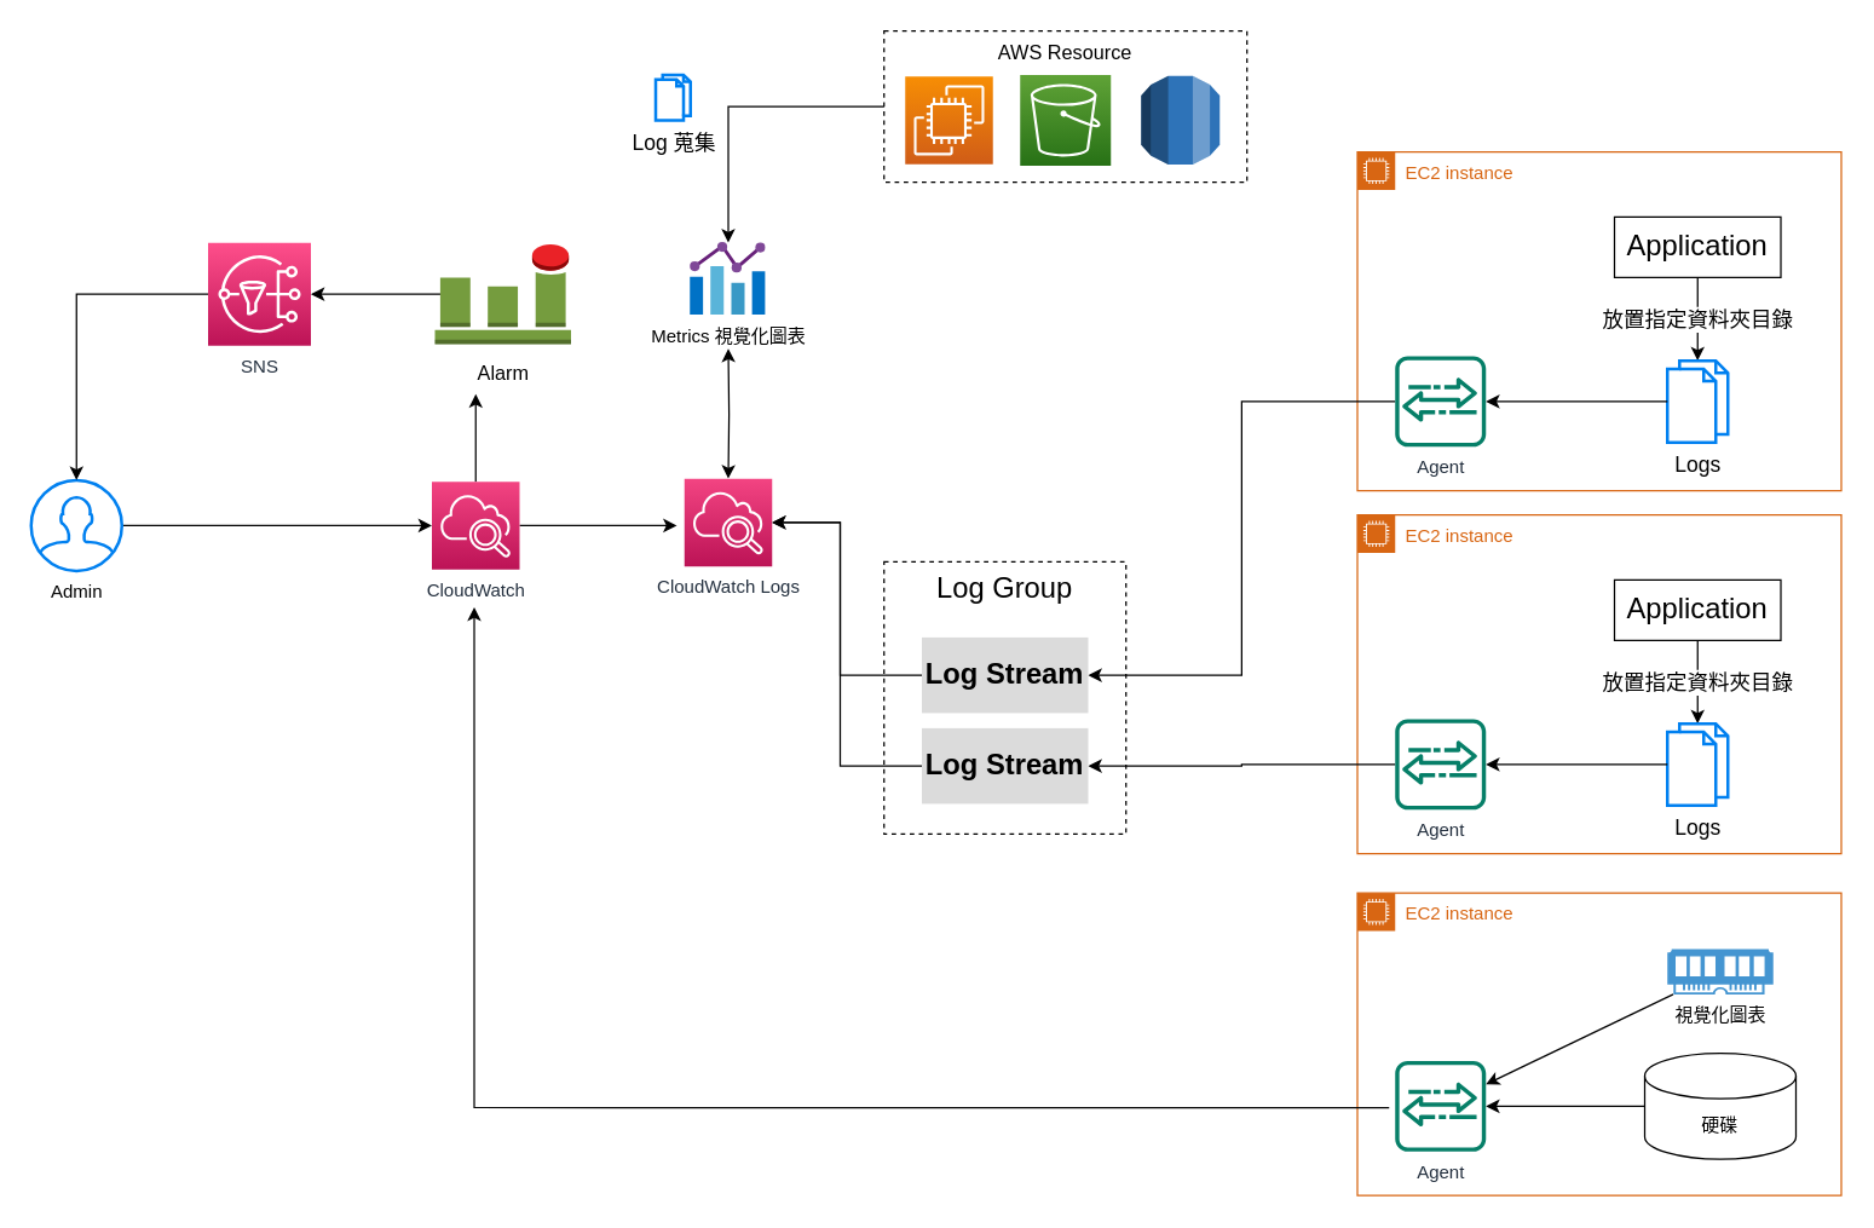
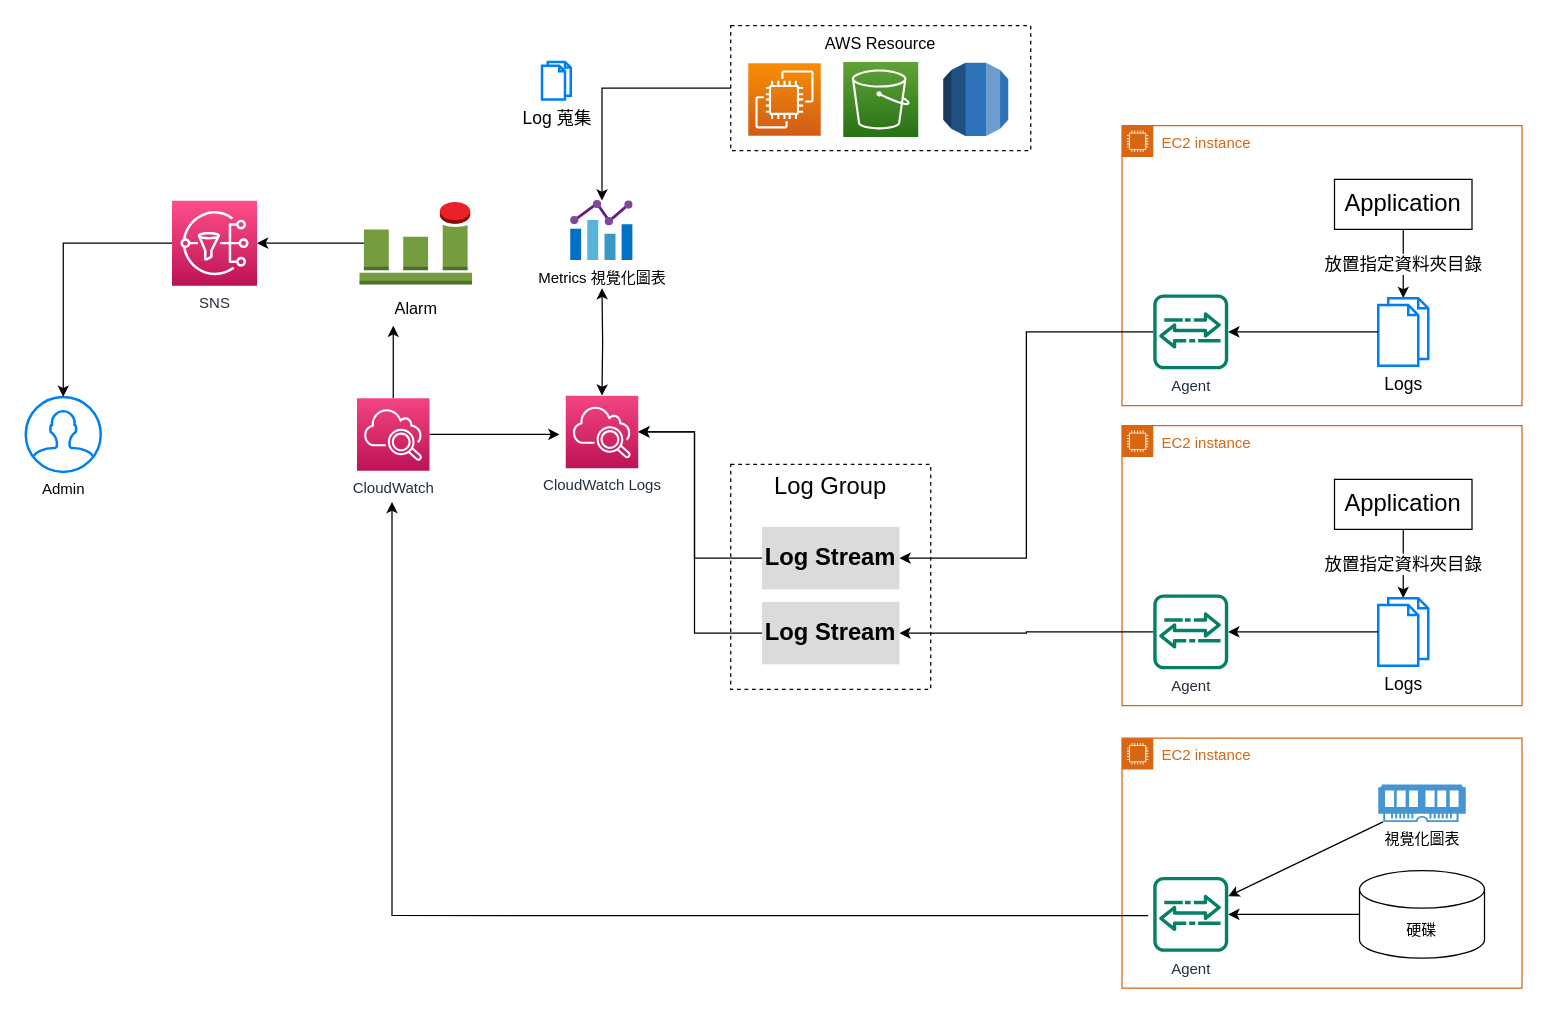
  <mxCell id="0" />
  <mxCell id="1" parent="0" />
  <mxCell id="2" value="EC2 instance" style="points=[[0,0],[0.25,0],[0.5,0],[0.75,0],[1,0],[1,0.25],[1,0.5],[1,0.75],[1,1],[0.75,1],[0.5,1],[0.25,1],[0,1],[0,0.75],[0,0.5],[0,0.25]];outlineConnect=0;gradientColor=none;html=1;whiteSpace=wrap;fontSize=12;fontStyle=0;container=1;pointerEvents=0;collapsible=0;recursiveResize=0;shape=mxgraph.aws4.group;grIcon=mxgraph.aws4.group_ec2_instance_contents;strokeColor=#D86613;fillColor=none;verticalAlign=top;align=left;spacingLeft=30;fontColor=#D86613;dashed=0;" parent="1" vertex="1"><mxGeometry x="897" y="340" width="320" height="224" as="geometry" /></mxCell>
  <mxCell id="3" value="放置指定資料夾目錄" style="edgeStyle=none;rounded=0;orthogonalLoop=1;jettySize=auto;html=1;fontSize=14;startArrow=none;startFill=0;" parent="2" source="4" target="5" edge="1"><mxGeometry relative="1" as="geometry" /></mxCell>
  <mxCell id="4" value="&lt;font style=&quot;font-size: 19px;&quot;&gt;Application&lt;/font&gt;" style="rounded=0;whiteSpace=wrap;html=1;fontSize=19;" parent="2" vertex="1"><mxGeometry x="170" y="43" width="110" height="40" as="geometry" /></mxCell>
  <mxCell id="5" value="Logs" style="html=1;verticalLabelPosition=bottom;align=center;labelBackgroundColor=#ffffff;verticalAlign=top;strokeWidth=2;strokeColor=#0080F0;shadow=0;dashed=0;shape=mxgraph.ios7.icons.documents;fontSize=14;" parent="2" vertex="1"><mxGeometry x="205" y="138" width="40" height="54" as="geometry" /></mxCell>
- <mxCell id="6" style="edgeStyle=orthogonalEdgeStyle;rounded=0;orthogonalLoop=1;jettySize=auto;html=1;entryX=0;entryY=0.5;entryDx=0;entryDy=0;entryPerimeter=0;fontSize=19;startArrow=none;startFill=0;" parent="1" source="7" target="33" edge="1"><mxGeometry relative="1" as="geometry" /></mxCell>
  <mxCell id="7" value="Admin" style="html=1;verticalLabelPosition=bottom;align=center;labelBackgroundColor=#ffffff;verticalAlign=top;strokeWidth=2;strokeColor=#0080F0;shadow=0;dashed=0;shape=mxgraph.ios7.icons.user;" parent="1" vertex="1"><mxGeometry x="20" y="317" width="60" height="60" as="geometry" /></mxCell>
  <mxCell id="8" value="CloudWatch Logs" style="sketch=0;points=[[0,0,0],[0.25,0,0],[0.5,0,0],[0.75,0,0],[1,0,0],[0,1,0],[0.25,1,0],[0.5,1,0],[0.75,1,0],[1,1,0],[0,0.25,0],[0,0.5,0],[0,0.75,0],[1,0.25,0],[1,0.5,0],[1,0.75,0]];points=[[0,0,0],[0.25,0,0],[0.5,0,0],[0.75,0,0],[1,0,0],[0,1,0],[0.25,1,0],[0.5,1,0],[0.75,1,0],[1,1,0],[0,0.25,0],[0,0.5,0],[0,0.75,0],[1,0.25,0],[1,0.5,0],[1,0.75,0]];outlineConnect=0;fontColor=#232F3E;gradientColor=#F34482;gradientDirection=north;fillColor=#BC1356;strokeColor=#ffffff;dashed=0;verticalLabelPosition=bottom;verticalAlign=top;align=center;html=1;fontSize=12;fontStyle=0;aspect=fixed;shape=mxgraph.aws4.resourceIcon;resIcon=mxgraph.aws4.cloudwatch_2;" parent="1" vertex="1"><mxGeometry x="452" y="316" width="58" height="58" as="geometry" /></mxCell>
  <mxCell id="9" style="edgeStyle=orthogonalEdgeStyle;rounded=0;orthogonalLoop=1;jettySize=auto;html=1;" parent="1" source="10" target="30" edge="1"><mxGeometry relative="1" as="geometry" /></mxCell>
  <mxCell id="10" value="Agent" style="sketch=0;outlineConnect=0;fontColor=#232F3E;gradientColor=none;fillColor=#067F68;strokeColor=none;dashed=0;verticalLabelPosition=bottom;verticalAlign=top;align=center;html=1;fontSize=12;fontStyle=0;aspect=fixed;shape=mxgraph.aws4.agent2;" parent="1" vertex="1"><mxGeometry x="922" y="475" width="60" height="60" as="geometry" /></mxCell>
  <mxCell id="11" style="edgeStyle=orthogonalEdgeStyle;rounded=0;orthogonalLoop=1;jettySize=auto;html=1;startArrow=none;startFill=0;" parent="1" source="5" target="10" edge="1"><mxGeometry relative="1" as="geometry"><mxPoint x="1087" y="505" as="sourcePoint" /></mxGeometry></mxCell>
  <mxCell id="12" value="EC2 instance" style="points=[[0,0],[0.25,0],[0.5,0],[0.75,0],[1,0],[1,0.25],[1,0.5],[1,0.75],[1,1],[0.75,1],[0.5,1],[0.25,1],[0,1],[0,0.75],[0,0.5],[0,0.25]];outlineConnect=0;gradientColor=none;html=1;whiteSpace=wrap;fontSize=12;fontStyle=0;container=1;pointerEvents=0;collapsible=0;recursiveResize=0;shape=mxgraph.aws4.group;grIcon=mxgraph.aws4.group_ec2_instance_contents;strokeColor=#D86613;fillColor=none;verticalAlign=top;align=left;spacingLeft=30;fontColor=#D86613;dashed=0;" parent="1" vertex="1"><mxGeometry x="897" y="590" width="320" height="200" as="geometry" /></mxCell>
  <mxCell id="13" value="視覺化圖表" style="pointerEvents=1;shadow=0;dashed=0;html=1;strokeColor=none;fillColor=#4495D1;labelPosition=center;verticalLabelPosition=bottom;verticalAlign=top;align=center;outlineConnect=0;shape=mxgraph.veeam.ram;" parent="12" vertex="1"><mxGeometry x="205" y="37" width="70" height="30" as="geometry" /></mxCell>
  <mxCell id="14" style="edgeStyle=orthogonalEdgeStyle;rounded=0;orthogonalLoop=1;jettySize=auto;html=1;fontSize=19;startArrow=none;startFill=0;" parent="1" edge="1"><mxGeometry relative="1" as="geometry"><mxPoint x="918" y="731.941" as="sourcePoint" /><mxPoint x="313" y="401" as="targetPoint" /><Array as="points"><mxPoint x="313" y="732" /><mxPoint x="313" y="401" /></Array></mxGeometry></mxCell>
  <mxCell id="15" value="Agent" style="sketch=0;outlineConnect=0;fontColor=#232F3E;gradientColor=none;fillColor=#067F68;strokeColor=none;dashed=0;verticalLabelPosition=bottom;verticalAlign=top;align=center;html=1;fontSize=12;fontStyle=0;aspect=fixed;shape=mxgraph.aws4.agent2;" parent="1" vertex="1"><mxGeometry x="922" y="701" width="60" height="60" as="geometry" /></mxCell>
  <mxCell id="16" style="rounded=0;orthogonalLoop=1;jettySize=auto;html=1;startArrow=none;startFill=0;" parent="1" source="13" target="15" edge="1"><mxGeometry relative="1" as="geometry"><mxPoint x="1097" y="611" as="sourcePoint" /></mxGeometry></mxCell>
  <mxCell id="17" style="edgeStyle=orthogonalEdgeStyle;rounded=0;orthogonalLoop=1;jettySize=auto;html=1;startArrow=none;startFill=0;" parent="1" source="18" target="15" edge="1"><mxGeometry relative="1" as="geometry" /></mxCell>
  <mxCell id="18" value="硬碟" style="shape=cylinder3;whiteSpace=wrap;html=1;boundedLbl=1;backgroundOutline=1;size=15;" parent="1" vertex="1"><mxGeometry x="1087" y="696" width="100" height="70" as="geometry" /></mxCell>
  <mxCell id="19" value="EC2 instance" style="points=[[0,0],[0.25,0],[0.5,0],[0.75,0],[1,0],[1,0.25],[1,0.5],[1,0.75],[1,1],[0.75,1],[0.5,1],[0.25,1],[0,1],[0,0.75],[0,0.5],[0,0.25]];outlineConnect=0;gradientColor=none;html=1;whiteSpace=wrap;fontSize=12;fontStyle=0;container=1;pointerEvents=0;collapsible=0;recursiveResize=0;shape=mxgraph.aws4.group;grIcon=mxgraph.aws4.group_ec2_instance_contents;strokeColor=#D86613;fillColor=none;verticalAlign=top;align=left;spacingLeft=30;fontColor=#D86613;dashed=0;" parent="1" vertex="1"><mxGeometry x="897" y="100" width="320" height="224" as="geometry" /></mxCell>
  <mxCell id="20" value="放置指定資料夾目錄" style="edgeStyle=none;rounded=0;orthogonalLoop=1;jettySize=auto;html=1;fontSize=14;startArrow=none;startFill=0;" parent="19" source="21" target="22" edge="1"><mxGeometry relative="1" as="geometry" /></mxCell>
  <mxCell id="21" value="&lt;font style=&quot;font-size: 19px;&quot;&gt;Application&lt;/font&gt;" style="rounded=0;whiteSpace=wrap;html=1;fontSize=19;" parent="19" vertex="1"><mxGeometry x="170" y="43" width="110" height="40" as="geometry" /></mxCell>
  <mxCell id="22" value="Logs" style="html=1;verticalLabelPosition=bottom;align=center;labelBackgroundColor=#ffffff;verticalAlign=top;strokeWidth=2;strokeColor=#0080F0;shadow=0;dashed=0;shape=mxgraph.ios7.icons.documents;fontSize=14;" parent="19" vertex="1"><mxGeometry x="205" y="138" width="40" height="54" as="geometry" /></mxCell>
  <mxCell id="23" value="Log Group" style="rounded=0;whiteSpace=wrap;html=1;fontSize=19;fillColor=none;dashed=1;verticalAlign=top;" parent="1" vertex="1"><mxGeometry x="584" y="371" width="160" height="180" as="geometry" /></mxCell>
  <mxCell id="24" style="edgeStyle=orthogonalEdgeStyle;rounded=0;orthogonalLoop=1;jettySize=auto;html=1;entryX=1;entryY=0.5;entryDx=0;entryDy=0;fontSize=19;startArrow=none;startFill=0;" parent="1" source="25" target="28" edge="1"><mxGeometry relative="1" as="geometry" /></mxCell>
  <mxCell id="25" value="Agent" style="sketch=0;outlineConnect=0;fontColor=#232F3E;gradientColor=none;fillColor=#067F68;strokeColor=none;dashed=0;verticalLabelPosition=bottom;verticalAlign=top;align=center;html=1;fontSize=12;fontStyle=0;aspect=fixed;shape=mxgraph.aws4.agent2;" parent="1" vertex="1"><mxGeometry x="922" y="235" width="60" height="60" as="geometry" /></mxCell>
  <mxCell id="26" style="edgeStyle=orthogonalEdgeStyle;rounded=0;orthogonalLoop=1;jettySize=auto;html=1;startArrow=none;startFill=0;" parent="1" source="22" target="25" edge="1"><mxGeometry relative="1" as="geometry"><mxPoint x="1087" y="265" as="sourcePoint" /></mxGeometry></mxCell>
  <mxCell id="27" style="edgeStyle=orthogonalEdgeStyle;rounded=0;orthogonalLoop=1;jettySize=auto;html=1;entryX=1;entryY=0.5;entryDx=0;entryDy=0;entryPerimeter=0;fontSize=19;startArrow=none;startFill=0;" parent="1" source="28" target="8" edge="1"><mxGeometry relative="1" as="geometry"><Array as="points"><mxPoint x="555" y="446" /><mxPoint x="555" y="345" /></Array></mxGeometry></mxCell>
  <mxCell id="28" value="Log Stream" style="rounded=0;whiteSpace=wrap;html=1;fontSize=19;fillColor=#DBDBDB;strokeColor=none;fontStyle=1" parent="1" vertex="1"><mxGeometry x="609" y="421" width="110" height="50" as="geometry" /></mxCell>
  <mxCell id="29" style="edgeStyle=orthogonalEdgeStyle;rounded=0;orthogonalLoop=1;jettySize=auto;html=1;entryX=1;entryY=0.5;entryDx=0;entryDy=0;entryPerimeter=0;fontSize=19;startArrow=none;startFill=0;" parent="1" source="30" target="8" edge="1"><mxGeometry relative="1" as="geometry"><Array as="points"><mxPoint x="555" y="506" /><mxPoint x="555" y="345" /></Array></mxGeometry></mxCell>
  <mxCell id="30" value="Log Stream" style="rounded=0;whiteSpace=wrap;html=1;fontSize=19;fillColor=#DBDBDB;strokeColor=none;fontStyle=1" parent="1" vertex="1"><mxGeometry x="609" y="481" width="110" height="50" as="geometry" /></mxCell>
  <mxCell id="31" style="edgeStyle=orthogonalEdgeStyle;rounded=0;orthogonalLoop=1;jettySize=auto;html=1;fontSize=19;startArrow=none;startFill=0;" parent="1" source="33" edge="1"><mxGeometry relative="1" as="geometry"><mxPoint x="447" y="347" as="targetPoint" /></mxGeometry></mxCell>
  <mxCell id="32" style="edgeStyle=orthogonalEdgeStyle;rounded=0;orthogonalLoop=1;jettySize=auto;html=1;fontSize=13;startArrow=none;startFill=0;" parent="1" source="33" edge="1"><mxGeometry relative="1" as="geometry"><mxPoint x="314" y="260" as="targetPoint" /></mxGeometry></mxCell>
  <mxCell id="33" value="CloudWatch" style="sketch=0;points=[[0,0,0],[0.25,0,0],[0.5,0,0],[0.75,0,0],[1,0,0],[0,1,0],[0.25,1,0],[0.5,1,0],[0.75,1,0],[1,1,0],[0,0.25,0],[0,0.5,0],[0,0.75,0],[1,0.25,0],[1,0.5,0],[1,0.75,0]];points=[[0,0,0],[0.25,0,0],[0.5,0,0],[0.75,0,0],[1,0,0],[0,1,0],[0.25,1,0],[0.5,1,0],[0.75,1,0],[1,1,0],[0,0.25,0],[0,0.5,0],[0,0.75,0],[1,0.25,0],[1,0.5,0],[1,0.75,0]];outlineConnect=0;fontColor=#232F3E;gradientColor=#F34482;gradientDirection=north;fillColor=#BC1356;strokeColor=#ffffff;dashed=0;verticalLabelPosition=bottom;verticalAlign=top;align=center;html=1;fontSize=12;fontStyle=0;aspect=fixed;shape=mxgraph.aws4.resourceIcon;resIcon=mxgraph.aws4.cloudwatch_2;" parent="1" vertex="1"><mxGeometry x="285" y="318" width="58" height="58" as="geometry" /></mxCell>
  <mxCell id="34" style="edgeStyle=orthogonalEdgeStyle;rounded=0;orthogonalLoop=1;jettySize=auto;html=1;fontSize=13;startArrow=none;startFill=0;" parent="1" source="35" target="7" edge="1"><mxGeometry relative="1" as="geometry" /></mxCell>
  <mxCell id="35" value="SNS" style="sketch=0;points=[[0,0,0],[0.25,0,0],[0.5,0,0],[0.75,0,0],[1,0,0],[0,1,0],[0.25,1,0],[0.5,1,0],[0.75,1,0],[1,1,0],[0,0.25,0],[0,0.5,0],[0,0.75,0],[1,0.25,0],[1,0.5,0],[1,0.75,0]];outlineConnect=0;fontColor=#232F3E;gradientColor=#FF4F8B;gradientDirection=north;fillColor=#BC1356;strokeColor=#ffffff;dashed=0;verticalLabelPosition=bottom;verticalAlign=top;align=center;html=1;fontSize=12;fontStyle=0;aspect=fixed;shape=mxgraph.aws4.resourceIcon;resIcon=mxgraph.aws4.sns;" parent="1" vertex="1"><mxGeometry x="137" y="160" width="68" height="68" as="geometry" /></mxCell>
  <mxCell id="36" style="edgeStyle=orthogonalEdgeStyle;rounded=0;orthogonalLoop=1;jettySize=auto;html=1;exitX=0.04;exitY=0.5;exitDx=0;exitDy=0;exitPerimeter=0;entryX=1;entryY=0.5;entryDx=0;entryDy=0;entryPerimeter=0;fontSize=13;startArrow=none;startFill=0;" parent="1" source="37" target="35" edge="1"><mxGeometry relative="1" as="geometry" /></mxCell>
  <mxCell id="37" value="&lt;font style=&quot;font-size: 13px;&quot;&gt;Alarm&lt;/font&gt;" style="outlineConnect=0;dashed=0;verticalLabelPosition=bottom;verticalAlign=top;align=center;html=1;shape=mxgraph.aws3.alarm;fillColor=#759C3E;gradientColor=none;fontSize=19;" parent="1" vertex="1"><mxGeometry x="287" y="161" width="90" height="66" as="geometry" /></mxCell>
  <mxCell id="38" value="" style="sketch=0;points=[[0,0,0],[0.25,0,0],[0.5,0,0],[0.75,0,0],[1,0,0],[0,1,0],[0.25,1,0],[0.5,1,0],[0.75,1,0],[1,1,0],[0,0.25,0],[0,0.5,0],[0,0.75,0],[1,0.25,0],[1,0.5,0],[1,0.75,0]];outlineConnect=0;fontColor=#232F3E;gradientColor=#60A337;gradientDirection=north;fillColor=#277116;strokeColor=#ffffff;dashed=0;verticalLabelPosition=bottom;verticalAlign=top;align=center;html=1;fontSize=12;fontStyle=0;aspect=fixed;shape=mxgraph.aws4.resourceIcon;resIcon=mxgraph.aws4.s3;" parent="1" vertex="1"><mxGeometry x="674" y="49" width="60" height="60" as="geometry" /></mxCell>
  <mxCell id="39" value="" style="sketch=0;points=[[0,0,0],[0.25,0,0],[0.5,0,0],[0.75,0,0],[1,0,0],[0,1,0],[0.25,1,0],[0.5,1,0],[0.75,1,0],[1,1,0],[0,0.25,0],[0,0.5,0],[0,0.75,0],[1,0.25,0],[1,0.5,0],[1,0.75,0]];outlineConnect=0;fontColor=#232F3E;gradientColor=#F78E04;gradientDirection=north;fillColor=#D05C17;strokeColor=#ffffff;dashed=0;verticalLabelPosition=bottom;verticalAlign=top;align=center;html=1;fontSize=12;fontStyle=0;aspect=fixed;shape=mxgraph.aws4.resourceIcon;resIcon=mxgraph.aws4.ec2;" parent="1" vertex="1"><mxGeometry x="598" y="50" width="58" height="58" as="geometry" /></mxCell>
  <mxCell id="40" value="" style="outlineConnect=0;dashed=0;verticalLabelPosition=bottom;verticalAlign=top;align=center;html=1;shape=mxgraph.aws3.rds;fillColor=#2E73B8;gradientColor=none;fontSize=13;" parent="1" vertex="1"><mxGeometry x="754" y="49.75" width="52" height="58.5" as="geometry" /></mxCell>
  <mxCell id="41" style="edgeStyle=orthogonalEdgeStyle;rounded=0;orthogonalLoop=1;jettySize=auto;html=1;fontSize=13;startArrow=classic;startFill=1;" parent="1" target="8" edge="1"><mxGeometry relative="1" as="geometry"><mxPoint x="481" y="230" as="sourcePoint" /></mxGeometry></mxCell>
  <mxCell id="42" value="Metrics 視覺化圖表" style="sketch=0;aspect=fixed;html=1;points=[];align=center;image;fontSize=12;image=img/lib/mscae/Chart.svg;dashed=1;fillColor=none;" parent="1" vertex="1"><mxGeometry x="456" y="160" width="50" height="48" as="geometry" /></mxCell>
  <mxCell id="43" style="edgeStyle=orthogonalEdgeStyle;rounded=0;orthogonalLoop=1;jettySize=auto;html=1;fontSize=13;startArrow=none;startFill=0;" parent="1" source="44" target="42" edge="1"><mxGeometry relative="1" as="geometry" /></mxCell>
  <mxCell id="44" value="AWS Resource" style="rounded=0;whiteSpace=wrap;html=1;dashed=1;fontSize=13;fillColor=none;verticalAlign=top;" parent="1" vertex="1"><mxGeometry x="584" y="20" width="240" height="100" as="geometry" /></mxCell>
  <mxCell id="45" value="Log 蒐集" style="html=1;verticalLabelPosition=bottom;align=center;labelBackgroundColor=#ffffff;verticalAlign=top;strokeWidth=2;strokeColor=#0080F0;shadow=0;dashed=0;shape=mxgraph.ios7.icons.documents;fontSize=14;" parent="1" vertex="1"><mxGeometry x="433" y="49" width="23" height="30" as="geometry" /></mxCell>
